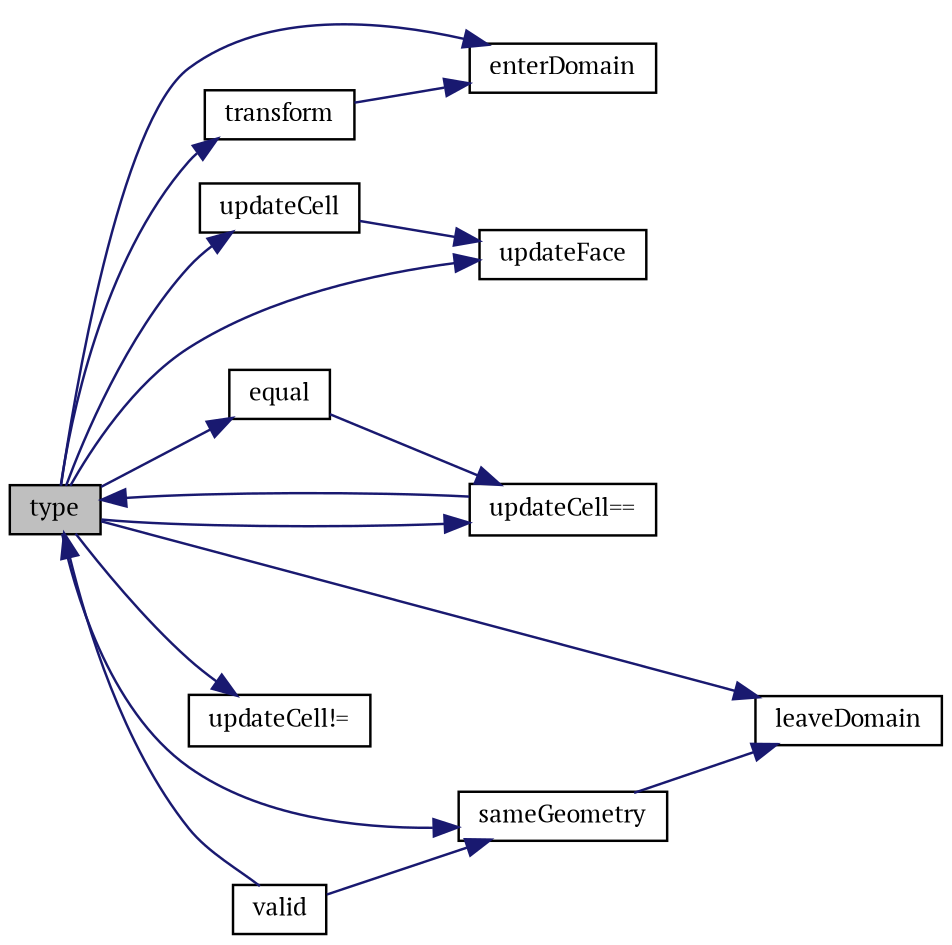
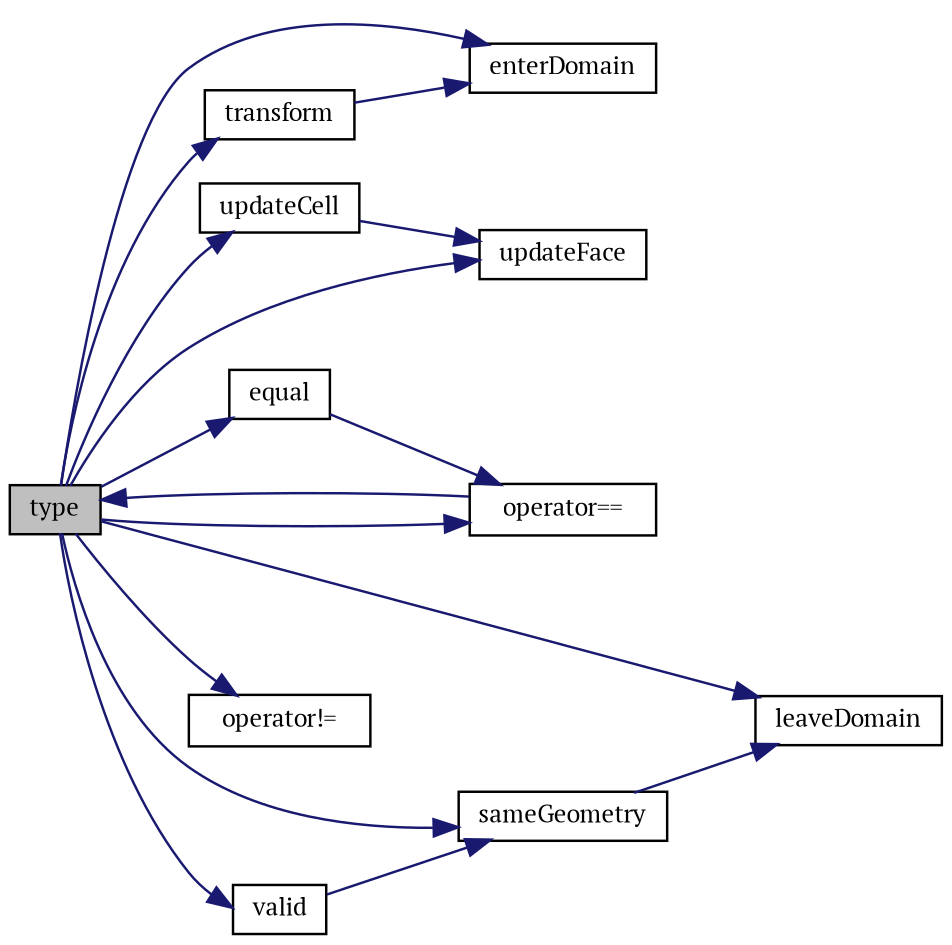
  digraph {
    fontname="PT Serif"
    rankdir=LR
    node [color=black fontname="PT Serif" fontsize=10 shape=record]
    edge [color=midnightblue fontname="PT Serif" fontsize=10 labelfontname=FreeSans labelfontsize=10 style=solid]
    n1 [fillcolor=grey75 fontcolor=black height=0.2 label=type style=filled width=0.4]
    n2 [height=0.2 label=enterDomain width=0.4]
    n3 [height=0.2 label=updateCell width=0.4]
    n4 [height=0.2 label=updateFace width=0.4]
    n5 [height=0.2 label=equal width=0.4]
-   n6 [height=0.2 label="updateCell==" width=0.4]
+   n6 [height=0.2 label="operator==" width=0.4]
    n7 [height=0.2 label=leaveDomain width=0.4]
    n8 [height=0.2 label=transform width=0.4]
-   n9 [height=0.2 label="updateCell!=" width=0.4]
+   n9 [height=0.2 label="operator!=" width=0.4]
    n10 [height=0.2 label=sameGeometry width=0.4]
    n11 [height=0.2 label=valid width=0.4]
    n1 -> n2
    n1 -> n3
    n1 -> n4
    n1 -> n5
    n1 -> n6
    n1 -> n7
    n1 -> n8
    n1 -> n9
    n1 -> n10
-   n11 -> n1
+   n1 -> n11
    n3 -> n4
    n5 -> n6
    n6 -> n1
    n8 -> n2
    n10 -> n7
    n11 -> n10
  }
